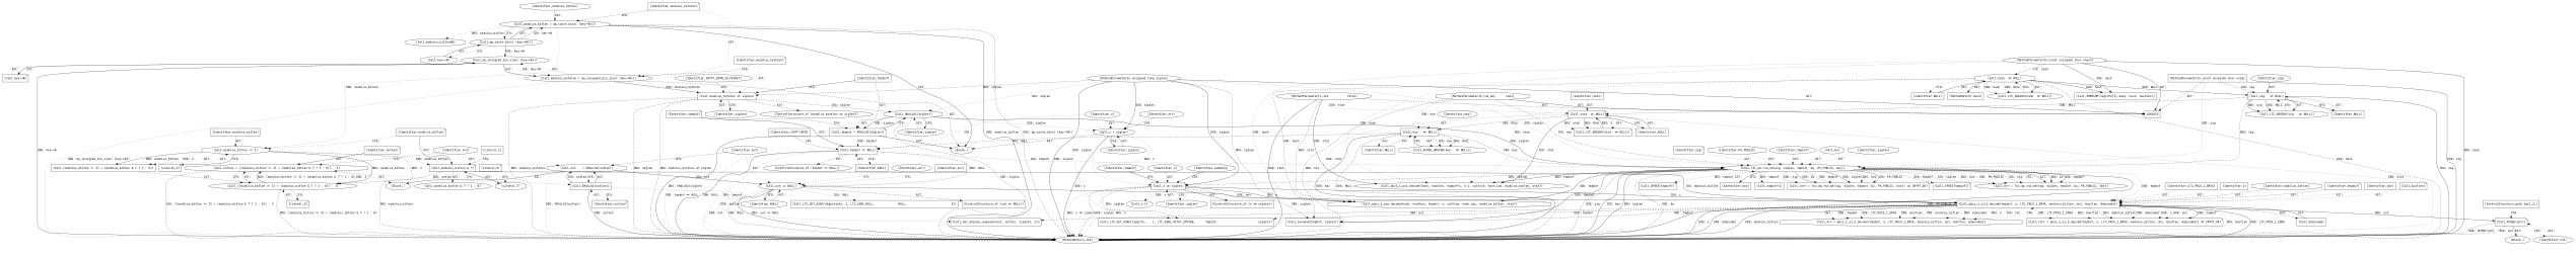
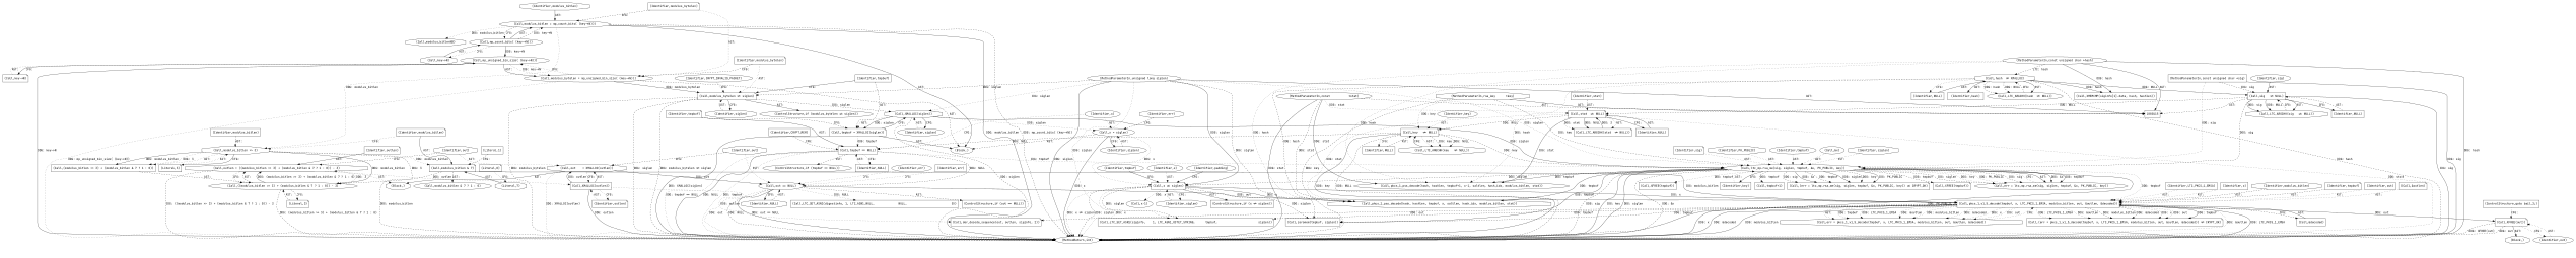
  digraph {
    fontname="JetBrains Mono"
    node [fontname="JetBrains Mono" shape=ellipse]
    edge [fontname="JetBrains Mono" style=dotted]
    n1 [label="(Call,XFREE(out))" shape=note]
    n2 [label="(Block,)" shape=octagon]
    n3 [label="(Identifier,out)"]
    n4 [label="(MethodReturn,int)"]
    n5 [label="(Call,pkcs_1_v1_5_decode(tmpbuf, x, LTC_PKCS_1_EMSA, modulus_bitlen, out, &outlen, &decoded))" shape=box]
    n6 [label="(Call,zeromem(tmpbuf, siglen))" shape=box]
    n7 [label="(Call,LTC_SET_ASN1(siginfo,    1, LTC_ASN1_OCTET_STRING,      tmpbuf,                        siglen))" shape=note]
    n8 [label="(Call,err = pkcs_1_v1_5_decode(tmpbuf, x, LTC_PKCS_1_EMSA, modulus_bitlen, out, &outlen, &decoded))" shape=octagon]
    n9 [label="(Call,(err = pkcs_1_v1_5_decode(tmpbuf, x, LTC_PKCS_1_EMSA, modulus_bitlen, out, &outlen, &decoded)) != CRYPT_OK)" shape=note]
    n10 [label="(Call,der_decode_sequence(out, outlen, siginfo, 2))" shape=note]
    n11 [label="(Call,&decoded)" shape=box]
    n12 [label="(Call,ltc_mp.rsa_me(sig, siglen, tmpbuf, &x, PK_PUBLIC, key))"]
    n13 [label="(Call,x != siglen)" shape=note]
    n14 [label="(Call,XFREE(tmpbuf))" shape=note]
    n15 [label="(Call,pkcs_1_pss_decode(hash, hashlen, tmpbuf, x, saltlen, hash_idx, modulus_bitlen, stat))" shape=octagon]
    n16 [label="(Call,pkcs_1_pss_decode(hash, hashlen, tmpbuf+1, x-1, saltlen, hash_idx, modulus_bitlen, stat))"]
    n17 [label="(Identifier,key)" shape=box]
    n18 [label="(Call,tmpbuf+1)" shape=box]
    n19 [label="(Call,(err = ltc_mp.rsa_me(sig, siglen, tmpbuf, &x, PK_PUBLIC, key)) != CRYPT_OK)" shape=note]
    n20 [label="(Call,XFREE(tmpbuf))" shape=note]
    n21 [label="(Call,err = ltc_mp.rsa_me(sig, siglen, tmpbuf, &x, PK_PUBLIC, key))"]
    n22 [label="(Call,x-1)"]
    n23 [label="(Identifier,siglen)" shape=octagon]
    n24 [label="(ControlStructure,if (x != siglen))" shape=box]
    n25 [label="(Call,sig   != NULL)" shape=box]
    n26 [label="(Call,stat  != NULL)" shape=note]
    n27 [label="(Identifier,NULL)" shape=box]
    n28 [label="(Call,LTC_ARGCHK(sig   != NULL))" shape=octagon]
    n29 [label="(Call,key   != NULL)" shape=note]
    n30 [label="(Identifier,NULL)" shape=box]
    n31 [label="(Call,LTC_ARGCHK(stat  != NULL))" shape=note]
    n32 [label="(MethodParameterIn,const unsigned char *sig)" shape=box]
    1000115 [shape=box]
-   n34 [label="(Call,hash  != NULL)" shape=octagon]
+   n34 [label="(Call,hash  != XMALLOC)" shape=octagon]
    n35 [label="(Call,LTC_ARGCHK(hash  != NULL))"]
    n36 [label="(Call,XMEMCMP(siginfo[1].data, hash, hashlen))" shape=box]
    n37 [label="(Identifier,NULL)" shape=box]
-   n38 [label="(MethodReturn,hash)" shape=box]
+   n38 [label="(Identifier,hash)" shape=box]
    n39 [label="(MethodParameterIn,const unsigned char *hash)"]
    n40 [label="(MethodParameterIn,unsigned long siglen)"]
    n41 [label="(Call,XMALLOC(siglen))" shape=octagon]
    n42 [label="(Call,modulus_bytelen != siglen)" shape=note]
    n43 [label="(Call,x = siglen)"]
    n44 [label="(Call,tmpbuf = XMALLOC(siglen))" shape=note]
    n45 [label="(Identifier,siglen)"]
    n46 [label="(Identifier,siglen)" shape=octagon]
    n47 [label="(ControlStructure,if (modulus_bytelen != siglen))"]
    n48 [label="(Block,)"]
    n49 [label="(Identifier,siglen)"]
    n50 [label="(Call,tmpbuf == NULL)" shape=note]
    n51 [label="(Call,modulus_bytelen = mp_unsigned_bin_size( (key->N)))"]
    n52 [label="(Call,mp_unsigned_bin_size( (key->N)))"]
    n53 [label="(Call,key->N)" shape=note]
    n54 [label="(Call,mp_count_bits( (key->N)))"]
    n55 [label="(Call,modulus_bitlen = mp_count_bits( (key->N)))"]
    n56 [label="(Call,key->N)" shape=octagon]
    n57 [label="(Call,modulus_bitlen >> 3)" shape=octagon]
    n58 [label="(Call,modulus_bitlen%8)" shape=octagon]
    n59 [label="(Call,out == NULL)"]
    n60 [label="(Identifier,NULL)" shape=box]
    n61 [label="(ControlStructure,if (tmpbuf == NULL))"]
    n62 [label="(Identifier,NULL)" shape=octagon]
    n63 [label="(Call,LTC_SET_ASN1(digestinfo, 1, LTC_ASN1_NULL,              NULL,                          0))" shape=box]
    n64 [label="(ControlStructure,if (out == NULL))" shape=note]
    n65 [label="(Identifier,NULL)" shape=box]
-   n66 [label="(Call,XFREE_ARGCHK(key   != NULL))" shape=octagon]
+   n66 [label="(Call,LTC_ARGCHK(key   != NULL))" shape=octagon]
    n67 [label="(MethodParameterIn,rsa_key      *key)" shape=octagon]
-   n68 [label="(MethodParameterIn,int           *stat)"]
+   n68 [label="(MethodParameterIn,const           *stat)"]
    n69 [label="(Call,modulus_bitlen & 7)" shape=note]
    n70 [label="(Literal,7)" shape=octagon]
    n71 [label="(Call,modulus_bitlen & 7 ? 1 : 0)"]
    n72 [label="(Call,((modulus_bitlen >> 3) + (modulus_bitlen & 7 ? 1 : 0)) - 3)"]
    n73 [label="(Literal,3)" shape=note]
    n74 [label="(Call,(modulus_bitlen >> 3) + (modulus_bitlen & 7 ? 1 : 0))" shape=box]
    n75 [label="(Call,outlen = ((modulus_bitlen >> 3) + (modulus_bitlen & 7 ? 1 : 0)) - 3)" shape=octagon]
    n76 [label="(Literal,3)" shape=note]
    n77 [label="(Call,out    = XMALLOC(outlen))" shape=octagon]
    n78 [label="(Call,XMALLOC(outlen))" shape=box]
    n79 [label="(Block,)" shape=octagon]
    n80 [label="(Identifier,outlen)" shape=note]
    n81 [label="(Identifier,x)" shape=box]
    n82 [label="(Identifier,modulus_bitlen)" shape=octagon]
    n83 [label="(Identifier,tmpbuf)" shape=note]
    n84 [label="(Identifier,key)"]
    n85 [label="(Identifier,err)" shape=octagon]
    n86 [label="(Identifier,sig)" shape=note]
    n87 [label="(Identifier,CRYPT_INVALID_PACKET)"]
    n88 [label="(Identifier,stat)" shape=box]
    n89 [label="(Identifier,out)" shape=box]
    n90 [label="(ControlStructure,goto bail_2;)" shape=box]
    n91 [label="(Identifier,CRYPT_MEM)" shape=box]
    n92 [label="(Identifier,outlen)" shape=note]
    n93 [label="(Call,&outlen)" shape=note]
    n94 [label="(Identifier,x)"]
    n95 [label="(Literal,1)" shape=box]
    n96 [label="(Identifier,PK_PUBLIC)" shape=octagon]
    n97 [label="(Identifier,tmpbuf)"]
    n98 [label="(Call,&x)"]
    n99 [label="(Identifier,modulus_bytelen)" shape=note]
    n100 [label="(Identifier,padding)"]
    n101 [label="(Identifier,tmpbuf)" shape=note]
    n102 [label="(Identifier,sig)"]
    n103 [label="(Identifier,modulus_bytelen)" shape=note]
    n104 [label="(Identifier,x)"]
    n105 [label="(Identifier,tmpbuf)"]
    n106 [label="(Identifier,LTC_PKCS_1_EMSA)" shape=box]
    n107 [label="(Identifier,err)" shape=box]
    n108 [label="(Identifier,tmpbuf)" shape=box]
    n109 [label="(Identifier,modulus_bitlen)" shape=octagon]
    n110 [label="(Identifier,siglen)" shape=octagon]
    n111 [label="(Identifier,out)" shape=octagon]
    n112 [label="(Identifier,out)" shape=octagon]
    n113 [label="(Identifier,err)"]
    n114 [label="(Identifier,modulus_bitlen)" shape=note]
    n115 [label="(Identifier,modulus_bitlen)" shape=box]
    n116 [label="(Literal,0)" shape=note]
    n1 -> n2 [label="AST: " style=solid]
    n1 -> n3 [label="CFG: "]
    n1 -> n4 [label="DDG: out" style=dashed]
    n1 -> n4 [label="DDG: XFREE(out)" style=dashed]
    n3 -> n1 [label="AST: "]
    n5 -> n1 [label="DDG: out" style=solid]
    n5 -> n4 [label="DDG: modulus_bitlen" style=solid]
    n5 -> n4 [label="DDG: &outlen"]
    n5 -> n4 [label="DDG: LTC_PKCS_1_EMSA" style=solid]
    n5 -> n4 [label="DDG: x" style=solid]
    n5 -> n4 [label="DDG: &decoded" style=solid]
    n5 -> n6 [label="DDG: tmpbuf" style=dashed]
    n5 -> n7 [label="DDG: tmpbuf" style=dashed]
    n5 -> n8 [label="AST: "]
    n5 -> n8 [label="DDG: tmpbuf"]
    n5 -> n8 [label="DDG: LTC_PKCS_1_EMSA"]
    n5 -> n8 [label="DDG: &outlen"]
    n5 -> n8 [label="DDG: modulus_bitlen"]
    n5 -> n8 [label="DDG: &decoded"]
    n5 -> n8 [label="DDG: x"]
    n5 -> n8 [label="DDG: out"]
    n5 -> n9 [label="DDG: tmpbuf" style=solid]
    n5 -> n9 [label="DDG: LTC_PKCS_1_EMSA"]
    n5 -> n9 [label="DDG: &outlen"]
    n5 -> n9 [label="DDG: modulus_bitlen" style=dashed]
    n5 -> n9 [label="DDG: &decoded" style=dashed]
    n5 -> n9 [label="DDG: x"]
    n5 -> n9 [label="DDG: out"]
    n5 -> n10 [label="DDG: out" style=dashed]
    n5 -> n11 [label="CFG: " style=dashed]
    n8 -> n5 [label="CFG: "]
    n11 -> n5 [label="AST: " style=solid]
    n12 -> n4 [label="DDG: key" style=solid]
    n12 -> n4 [label="DDG: siglen" style=solid]
    n12 -> n4 [label="DDG: &x" style=dashed]
    n12 -> n4 [label="DDG: PK_PUBLIC" style=solid]
    n12 -> n4 [label="DDG: sig" style=dashed]
    n12 -> n5 [label="DDG: tmpbuf"]
    n12 -> n6 [label="DDG: tmpbuf" style=solid]
    n12 -> n13 [label="DDG: siglen" style=dashed]
    n12 -> n14 [label="DDG: tmpbuf"]
    n12 -> n15 [label="DDG: tmpbuf" style=solid]
    n12 -> n16 [label="DDG: tmpbuf" style=solid]
    n12 -> n17 [label="CFG: " style=solid]
    n12 -> n18 [label="DDG: tmpbuf" style=dashed]
    n12 -> n19 [label="DDG: &x" style=solid]
    n12 -> n19 [label="DDG: tmpbuf" style=dashed]
    n12 -> n19 [label="DDG: siglen" style=solid]
    n12 -> n19 [label="DDG: key" style=dashed]
    n12 -> n19 [label="DDG: PK_PUBLIC" style=solid]
    n12 -> n19 [label="DDG: sig" style=dashed]
    n12 -> n20 [label="DDG: tmpbuf" style=dashed]
    n12 -> n21 [label="AST: " style=solid]
    n12 -> n21 [label="DDG: &x" style=solid]
    n12 -> n21 [label="DDG: tmpbuf" style=solid]
    n12 -> n21 [label="DDG: siglen" style=dashed]
    n12 -> n21 [label="DDG: key"]
    n12 -> n21 [label="DDG: PK_PUBLIC"]
    n12 -> n21 [label="DDG: sig" style=dashed]
    n13 -> n4 [label="DDG: x != siglen"]
    n13 -> n4 [label="DDG: siglen" style=dashed]
    n13 -> n4 [label="DDG: x"]
    n13 -> n5 [label="DDG: x" style=solid]
    n13 -> n6 [label="DDG: siglen" style=dashed]
    n13 -> n7 [label="DDG: siglen" style=dashed]
    n13 -> n15 [label="DDG: x" style=solid]
    n13 -> n22 [label="DDG: x"]
    n13 -> n23 [label="CFG: "]
    n13 -> n24 [label="AST: " style=solid]
    n17 -> n12 [label="AST: "]
    n21 -> n12 [label="CFG: "]
    n23 -> n13 [label="AST: " style=dashed]
    n25 -> n4 [label="DDG: sig" style=solid]
    n25 -> n12 [label="DDG: sig" style=dashed]
    n25 -> n26 [label="DDG: NULL" style=dashed]
    n25 -> n27 [label="CFG: " style=solid]
    n25 -> n28 [label="AST: " style=solid]
    n25 -> n28 [label="DDG: sig" style=solid]
    n25 -> n28 [label="DDG: NULL" style=solid]
    n26 -> n4 [label="DDG: stat"]
    n26 -> n15 [label="DDG: stat"]
    n26 -> n16 [label="DDG: stat" style=solid]
    n26 -> n29 [label="DDG: NULL" style=dashed]
    n26 -> n30 [label="CFG: " style=solid]
    n26 -> n31 [label="AST: "]
    n26 -> n31 [label="DDG: stat"]
    n26 -> n31 [label="DDG: NULL" style=solid]
    n27 -> n25 [label="AST: " style=dashed]
    n28 -> n25 [label="CFG: " style=dashed]
    n29 -> n4 [label="DDG: key" style=solid]
    n29 -> n4 [label="DDG: NULL" style=dashed]
    n29 -> n12 [label="DDG: key" style=dashed]
    n29 -> n50 [label="DDG: NULL" style=dashed]
    n29 -> n65 [label="CFG: "]
    n29 -> n66 [label="AST: "]
    n29 -> n66 [label="DDG: key" style=dashed]
    n29 -> n66 [label="DDG: NULL" style=dashed]
    n30 -> n26 [label="AST: " style=solid]
    n31 -> n26 [label="DDG: 3" style=solid]
    n32 -> n4 [label="DDG: sig" style=solid]
    n32 -> n12 [label="DDG: sig"]
    n32 -> n25 [label="DDG: sig" style=dashed]
-   n32 -> 1000115 [label="AST: " style=dashed]
+   n25 -> 1000115 [label="AST: " style=dashed]
    n34 -> n4 [label="DDG: hash" style=dashed]
    n34 -> n15 [label="DDG: hash" style=dashed]
    n34 -> n16 [label="DDG: hash"]
    n34 -> n25 [label="DDG: NULL" style=solid]
    n34 -> n35 [label="AST: " style=solid]
    n34 -> n35 [label="DDG: hash" style=dashed]
    n34 -> n35 [label="DDG: NULL" style=dashed]
    n34 -> n36 [label="DDG: hash" style=solid]
    n34 -> n37 [label="CFG: "]
    n34 -> n38 [label="AST: " style=solid]
    n35 -> n34 [label="CFG: " style=dashed]
    n37 -> n34 [label="AST: " style=solid]
    n39 -> n4 [label="DDG: hash" style=solid]
    n39 -> n15 [label="DDG: hash"]
    n39 -> n16 [label="DDG: hash"]
    n39 -> 1000115 [label="AST: " style=solid]
    n39 -> n34 [label="LTC: hash" style=dashed]
    n39 -> n36 [label="DDG: hash" style=solid]
    n40 -> n4 [label="DDG: siglen" style=solid]
    n40 -> n6 [label="DDG: siglen" style=dashed]
    n40 -> n7 [label="DDG: siglen"]
    n40 -> n12 [label="DDG: siglen"]
    n40 -> n13 [label="DDG: siglen" style=solid]
    n40 -> 1000115 [label="AST: " style=solid]
    n40 -> n41 [label="DDG: siglen"]
    n40 -> n42 [label="DDG: siglen" style=dashed]
-   n40 -> n43 [label="DDG: siglen" style=solid]
    n41 -> n4 [label="DDG: siglen" style=dashed]
    n41 -> n12 [label="DDG: siglen" style=solid]
    n41 -> n43 [label="DDG: siglen"]
    n41 -> n44 [label="AST: "]
    n41 -> n44 [label="DDG: siglen" style=solid]
    n41 -> n45 [label="CFG: " style=solid]
    n42 -> n4 [label="DDG: modulus_bytelen != siglen" style=dashed]
    n42 -> n4 [label="DDG: modulus_bytelen" style=dashed]
    n42 -> n4 [label="DDG: siglen" style=dashed]
    n42 -> n41 [label="DDG: siglen" style=dashed]
    n42 -> n46 [label="CFG: " style=solid]
-   n42 -> n47 [label="AST: " style=dashed]
+   n42 -> n47 [label="AST: " style=solid]
    n43 -> n4 [label="DDG: x" style=solid]
    n43 -> n13 [label="DDG: x"]
    n43 -> n48 [label="AST: " style=dashed]
    n43 -> n49 [label="CFG: " style=solid]
    n44 -> n4 [label="DDG: XMALLOC(siglen)" style=solid]
    n44 -> n41 [label="CFG: " style=solid]
    n44 -> n48 [label="AST: " style=solid]
    n44 -> n50 [label="DDG: tmpbuf"]
    n45 -> n41 [label="AST: "]
    n46 -> n42 [label="AST: " style=dashed]
    n49 -> n43 [label="AST: " style=dashed]
    n50 -> n4 [label="DDG: tmpbuf == NULL"]
    n50 -> n4 [label="DDG: NULL" style=solid]
    n50 -> n4 [label="DDG: tmpbuf"]
    n50 -> n12 [label="DDG: tmpbuf"]
    n50 -> n59 [label="DDG: NULL" style=dashed]
    n50 -> n60 [label="CFG: "]
    n50 -> n61 [label="AST: " style=dashed]
    n51 -> n4 [label="DDG: mp_unsigned_bin_size( (key->N))"]
    n51 -> n42 [label="DDG: modulus_bytelen" style=solid]
    n51 -> n48 [label="AST: " style=dashed]
    n51 -> n52 [label="CFG: "]
    n52 -> n4 [label="DDG: key->N" style=solid]
    n52 -> n51 [label="AST: " style=solid]
    n52 -> n51 [label="DDG: key->N"]
    n52 -> n53 [label="CFG: " style=solid]
    n53 -> n52 [label="AST: "]
    n54 -> n52 [label="DDG: key->N" style=solid]
    n54 -> n55 [label="AST: " style=solid]
    n54 -> n55 [label="DDG: key->N" style=dashed]
    n54 -> n56 [label="CFG: "]
    n55 -> n4 [label="DDG: modulus_bitlen" style=solid]
    n55 -> n4 [label="DDG: mp_count_bits( (key->N))" style=dashed]
    n55 -> n48 [label="AST: " style=solid]
    n55 -> n54 [label="CFG: " style=dashed]
    n55 -> n57 [label="DDG: modulus_bitlen"]
    n55 -> n58 [label="DDG: modulus_bitlen"]
    n56 -> n54 [label="AST: " style=solid]
    n57 -> n69 [label="DDG: modulus_bitlen"]
    n57 -> n72 [label="DDG: modulus_bitlen" style=solid]
    n57 -> n72 [label="DDG: 3" style=dashed]
    n57 -> n73 [label="CFG: " style=solid]
    n57 -> n74 [label="AST: "]
    n57 -> n74 [label="DDG: modulus_bitlen" style=solid]
    n57 -> n74 [label="DDG: 3"]
    n59 -> n4 [label="DDG: out == NULL" style=solid]
    n59 -> n4 [label="DDG: out"]
    n59 -> n4 [label="DDG: NULL" style=dashed]
    n59 -> n5 [label="DDG: out" style=solid]
    n59 -> n62 [label="CFG: " style=solid]
    n59 -> n63 [label="DDG: NULL"]
    n59 -> n64 [label="AST: " style=dashed]
    n60 -> n50 [label="AST: "]
    n62 -> n59 [label="AST: " style=dashed]
    n65 -> n29 [label="AST: " style=dashed]
    n66 -> n29 [label="CFG: " style=solid]
    n67 -> n4 [label="DDG: key" style=dashed]
    n67 -> n12 [label="DDG: key" style=dashed]
    n67 -> n29 [label="DDG: key"]
    n67 -> 1000115 [label="AST: " style=solid]
    n68 -> n4 [label="DDG: stat" style=solid]
    n68 -> n15 [label="DDG: stat" style=dashed]
    n68 -> n16 [label="DDG: stat" style=solid]
    n68 -> n26 [label="DDG: stat"]
    n68 -> 1000115 [label="AST: " style=dashed]
    n69 -> n4 [label="DDG: modulus_bitlen" style=dashed]
    n69 -> n5 [label="DDG: modulus_bitlen" style=solid]
-   n69 -> n70 [label="CFG: "]
    n69 -> n71 [label="AST: " style=dashed]
    n70 -> n69 [label="AST: " style=solid]
    n72 -> n4 [label="DDG: (modulus_bitlen >> 3) + (modulus_bitlen & 7 ? 1 : 0)" style=dashed]
    n72 -> n75 [label="AST: " style=dashed]
    n72 -> n75 [label="DDG: (modulus_bitlen >> 3) + (modulus_bitlen & 7 ? 1 : 0)" style=solid]
    n72 -> n75 [label="DDG: 3"]
    n72 -> n76 [label="CFG: " style=dashed]
    n73 -> n57 [label="AST: "]
    n74 -> n72 [label="AST: " style=dashed]
    n75 -> n4 [label="DDG: ((modulus_bitlen >> 3) + (modulus_bitlen & 7 ? 1 : 0)) - 3" style=dashed]
    n75 -> n72 [label="CFG: "]
    n75 -> n78 [label="DDG: outlen"]
    n75 -> n79 [label="AST: "]
    n76 -> n72 [label="AST: " style=dashed]
    n77 -> n4 [label="DDG: XMALLOC(outlen)"]
    n77 -> n59 [label="DDG: out" style=solid]
    n77 -> n78 [label="CFG: "]
    n77 -> n79 [label="AST: " style=solid]
    n78 -> n4 [label="DDG: outlen" style=solid]
    n78 -> n10 [label="DDG: outlen"]
    n78 -> n77 [label="AST: " style=solid]
    n78 -> n77 [label="DDG: outlen" style=solid]
    n78 -> n80 [label="CFG: "]
    n80 -> n78 [label="AST: "]
    n81 -> n5 [label="AST: "]
    n82 -> n5 [label="AST: " style=dashed]
    n83 -> n5 [label="AST: " style=dashed]
    n84 -> n29 [label="AST: "]
    n85 -> n43 [label="CFG: " style=dashed]
    n86 -> n12 [label="AST: "]
    n87 -> n42 [label="CFG: "]
    n88 -> n26 [label="AST: " style=dashed]
    n89 -> n5 [label="AST: "]
    n90 -> n1 [label="CFG: "]
    n91 -> n50 [label="CFG: " style=dashed]
    n92 -> n75 [label="AST: " style=solid]
    n93 -> n5 [label="AST: "]
    n94 -> n13 [label="AST: "]
    n95 -> n69 [label="CFG: " style=dashed]
    n96 -> n12 [label="AST: "]
    n97 -> n12 [label="AST: "]
    n98 -> n12 [label="AST: "]
    n99 -> n42 [label="AST: "]
    n99 -> n51 [label="CFG: " style=dashed]
    n100 -> n13 [label="CFG: " style=solid]
    n101 -> n44 [label="CFG: " style=dashed]
    n101 -> n50 [label="AST: " style=solid]
    n102 -> n25 [label="AST: " style=solid]
    n103 -> n51 [label="AST: "]
    n103 -> n55 [label="CFG: " style=dashed]
    n104 -> n43 [label="AST: "]
    n104 -> n50 [label="CFG: "]
    n105 -> n13 [label="CFG: " style=solid]
    n106 -> n5 [label="AST: "]
    n107 -> n59 [label="CFG: "]
    n108 -> n42 [label="CFG: " style=solid]
    n108 -> n44 [label="AST: " style=dashed]
    n109 -> n55 [label="AST: " style=solid]
    n110 -> n12 [label="AST: "]
    n111 -> n59 [label="AST: "]
    n111 -> n77 [label="CFG: " style=dashed]
    n112 -> n75 [label="CFG: " style=dashed]
    n112 -> n77 [label="AST: "]
    n113 -> n59 [label="CFG: "]
    n114 -> n57 [label="CFG: "]
    n114 -> n69 [label="AST: " style=solid]
    n115 -> n57 [label="AST: " style=dashed]
    n116 -> n70 [label="CFG: "]
  }
